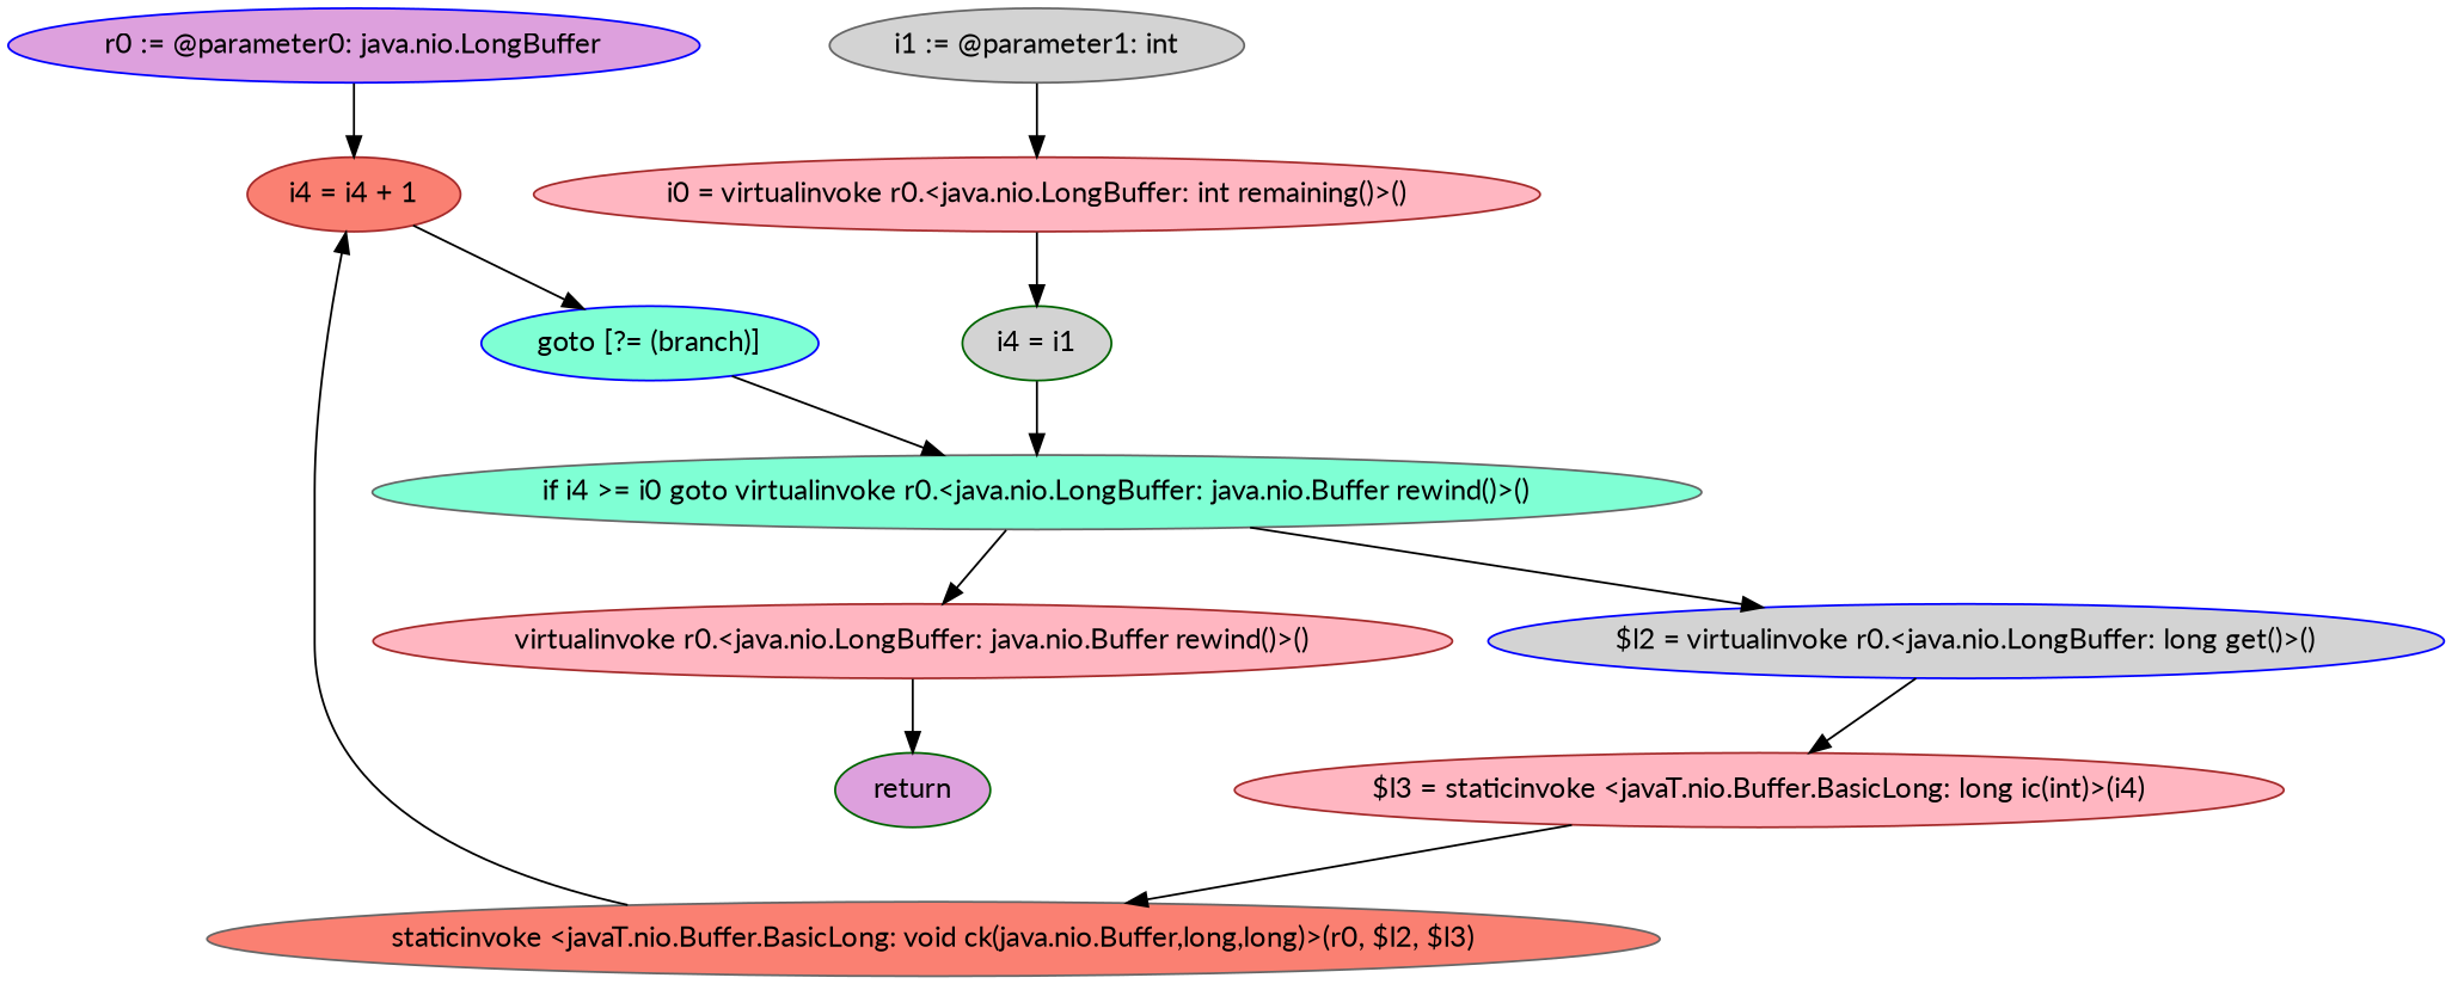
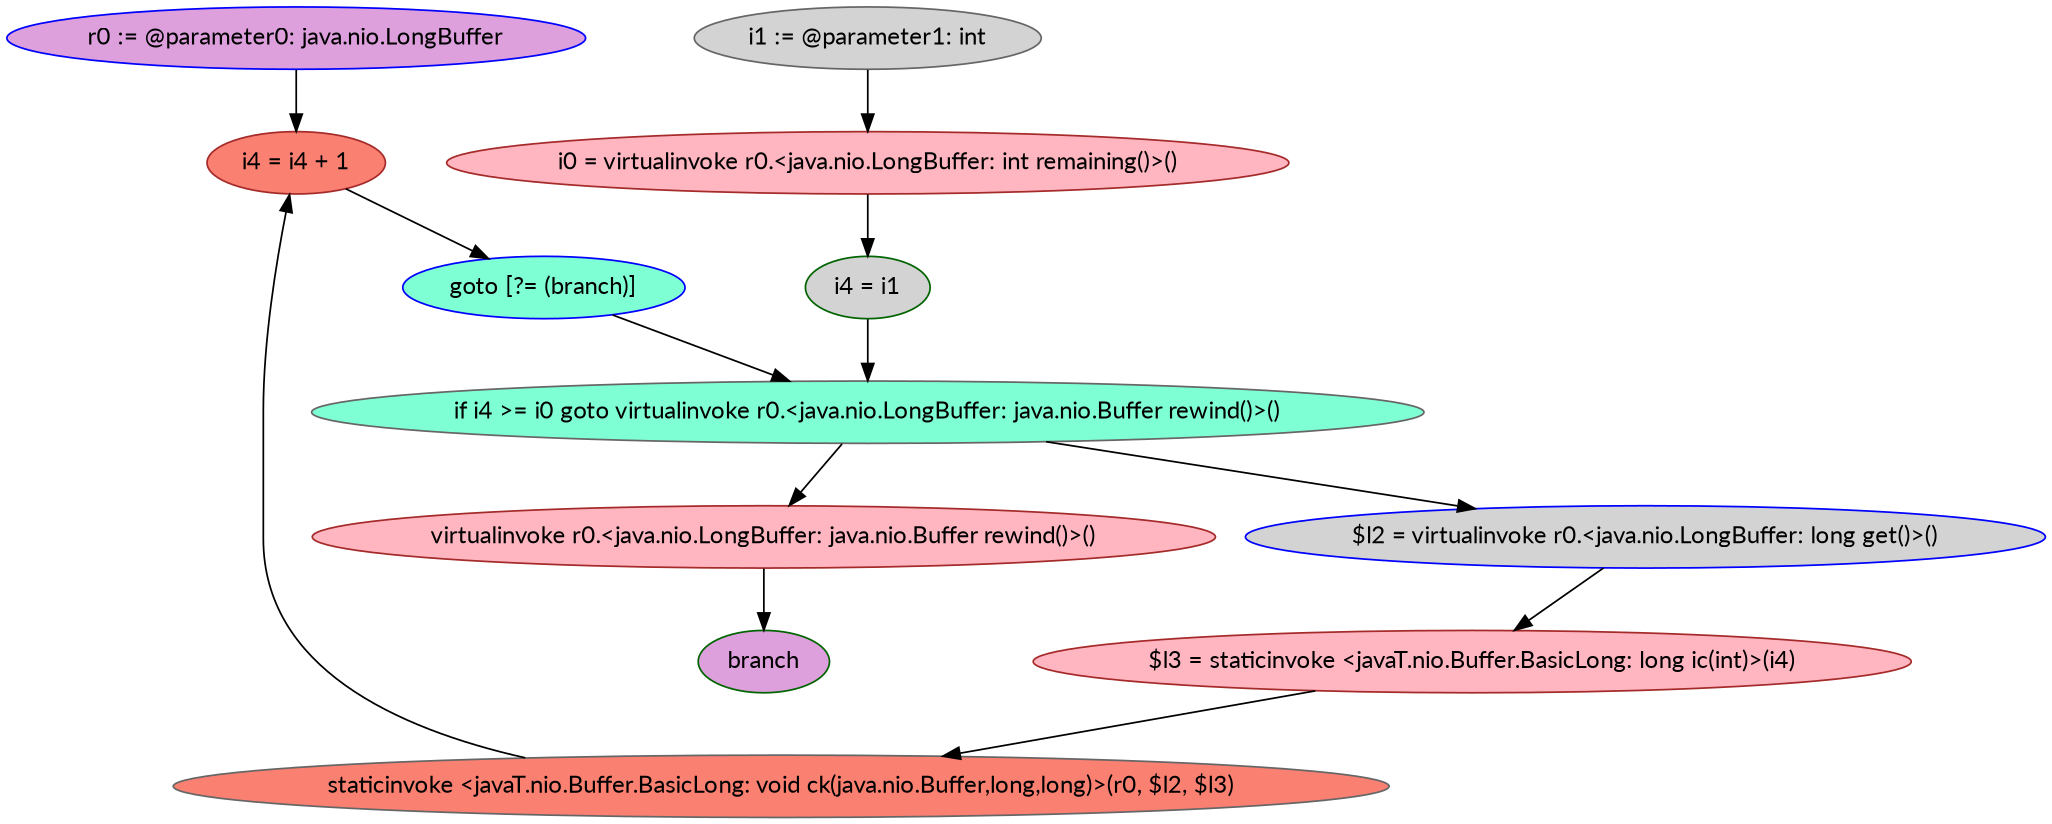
  digraph {
    fontname=Lato
    node [color=brown fillcolor=lightgrey fontname=Lato style=filled]
    edge [fontname=Lato]
    "r0 := @parameter0: java.nio.LongBuffer" [color=blue fillcolor=plum]
    "i4 = i4 + 1" [fillcolor=salmon]
    "i1 := @parameter1: int" [color=gray40]
    "i0 = virtualinvoke r0.<java.nio.LongBuffer: int remaining()>()" [fillcolor=lightpink]
    "i4 = i1" [color=darkgreen]
    "if i4 >= i0 goto virtualinvoke r0.<java.nio.LongBuffer: java.nio.Buffer rewind()>()" [color=gray40 fillcolor=aquamarine]
    "$l2 = virtualinvoke r0.<java.nio.LongBuffer: long get()>()" [color=blue]
    "virtualinvoke r0.<java.nio.LongBuffer: java.nio.Buffer rewind()>()" [fillcolor=lightpink]
    "$l3 = staticinvoke <javaT.nio.Buffer.BasicLong: long ic(int)>(i4)" [fillcolor=lightpink]
-   return [color=darkgreen fillcolor=plum]
+   return [color=darkgreen fillcolor=plum label=branch]
    "staticinvoke <javaT.nio.Buffer.BasicLong: void ck(java.nio.Buffer,long,long)>(r0, $l2, $l3)" [color=gray40 fillcolor=salmon]
    "goto [?= (branch)]" [color=blue fillcolor=aquamarine]
    "r0 := @parameter0: java.nio.LongBuffer" -> "i4 = i4 + 1"
    "i4 = i4 + 1" -> "goto [?= (branch)]"
    "i1 := @parameter1: int" -> "i0 = virtualinvoke r0.<java.nio.LongBuffer: int remaining()>()"
    "i0 = virtualinvoke r0.<java.nio.LongBuffer: int remaining()>()" -> "i4 = i1"
    "i4 = i1" -> "if i4 >= i0 goto virtualinvoke r0.<java.nio.LongBuffer: java.nio.Buffer rewind()>()"
    "if i4 >= i0 goto virtualinvoke r0.<java.nio.LongBuffer: java.nio.Buffer rewind()>()" -> "$l2 = virtualinvoke r0.<java.nio.LongBuffer: long get()>()"
    "if i4 >= i0 goto virtualinvoke r0.<java.nio.LongBuffer: java.nio.Buffer rewind()>()" -> "virtualinvoke r0.<java.nio.LongBuffer: java.nio.Buffer rewind()>()"
    "$l2 = virtualinvoke r0.<java.nio.LongBuffer: long get()>()" -> "$l3 = staticinvoke <javaT.nio.Buffer.BasicLong: long ic(int)>(i4)"
    "virtualinvoke r0.<java.nio.LongBuffer: java.nio.Buffer rewind()>()" -> return
    "$l3 = staticinvoke <javaT.nio.Buffer.BasicLong: long ic(int)>(i4)" -> "staticinvoke <javaT.nio.Buffer.BasicLong: void ck(java.nio.Buffer,long,long)>(r0, $l2, $l3)"
    "staticinvoke <javaT.nio.Buffer.BasicLong: void ck(java.nio.Buffer,long,long)>(r0, $l2, $l3)" -> "i4 = i4 + 1"
    "goto [?= (branch)]" -> "if i4 >= i0 goto virtualinvoke r0.<java.nio.LongBuffer: java.nio.Buffer rewind()>()"
  }
